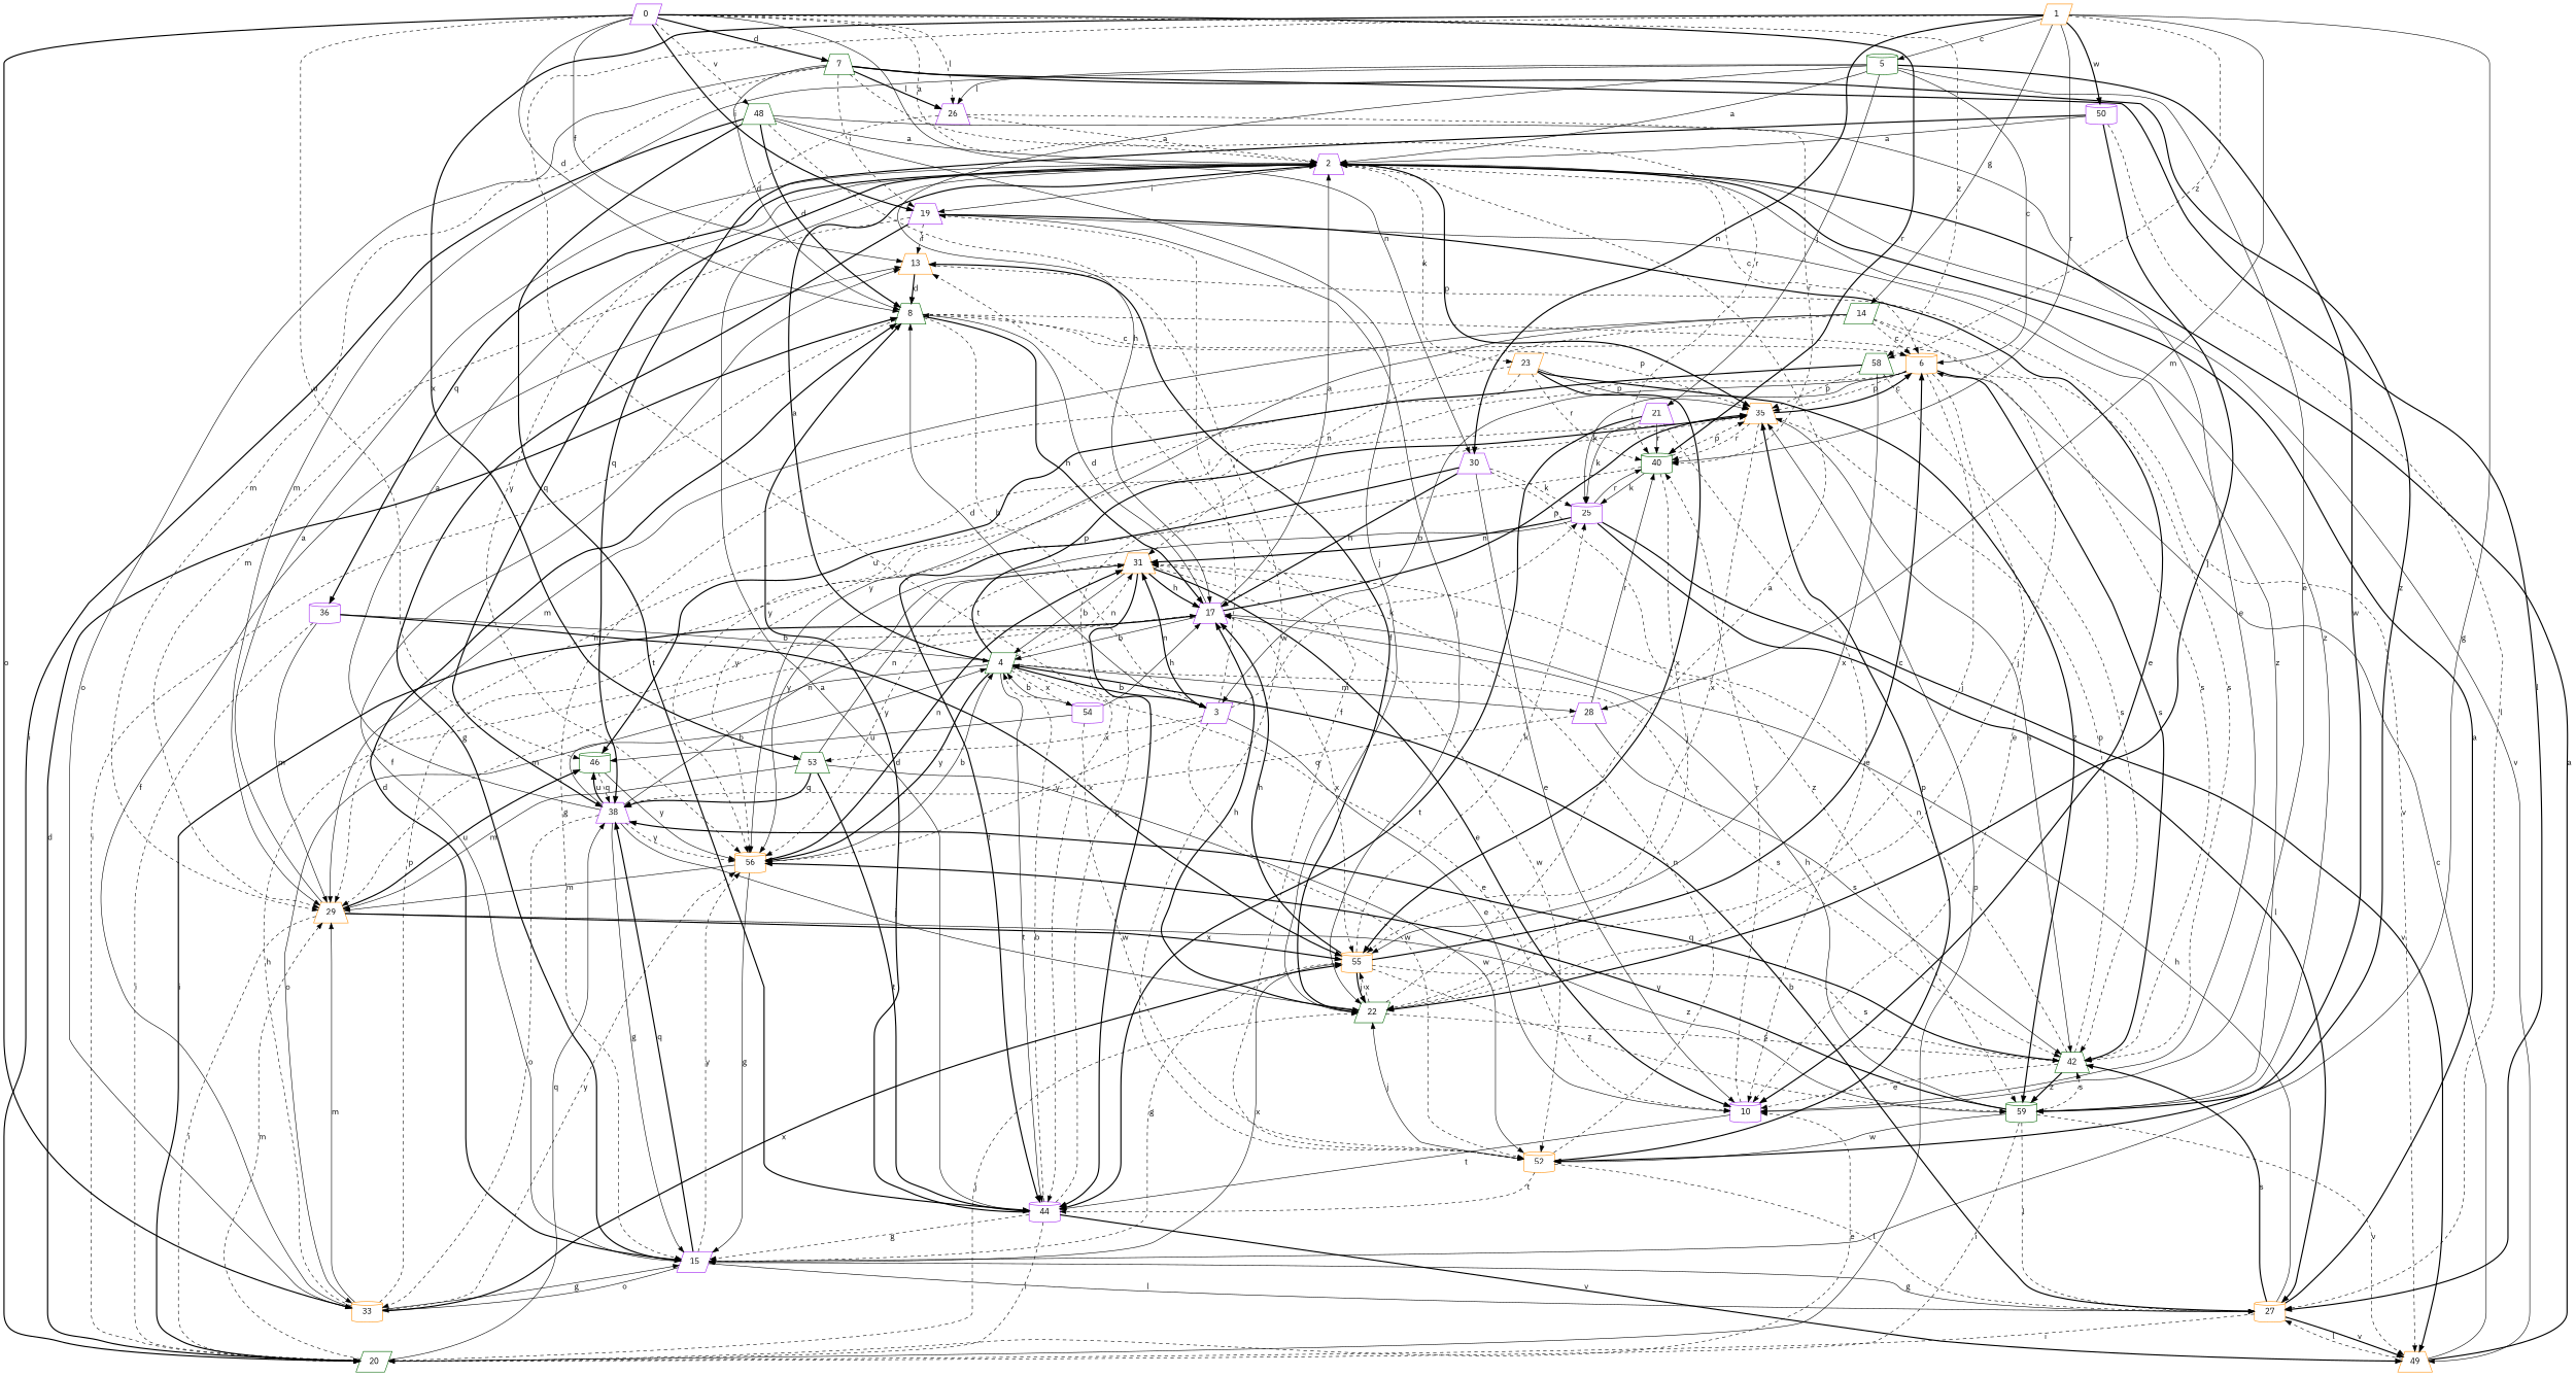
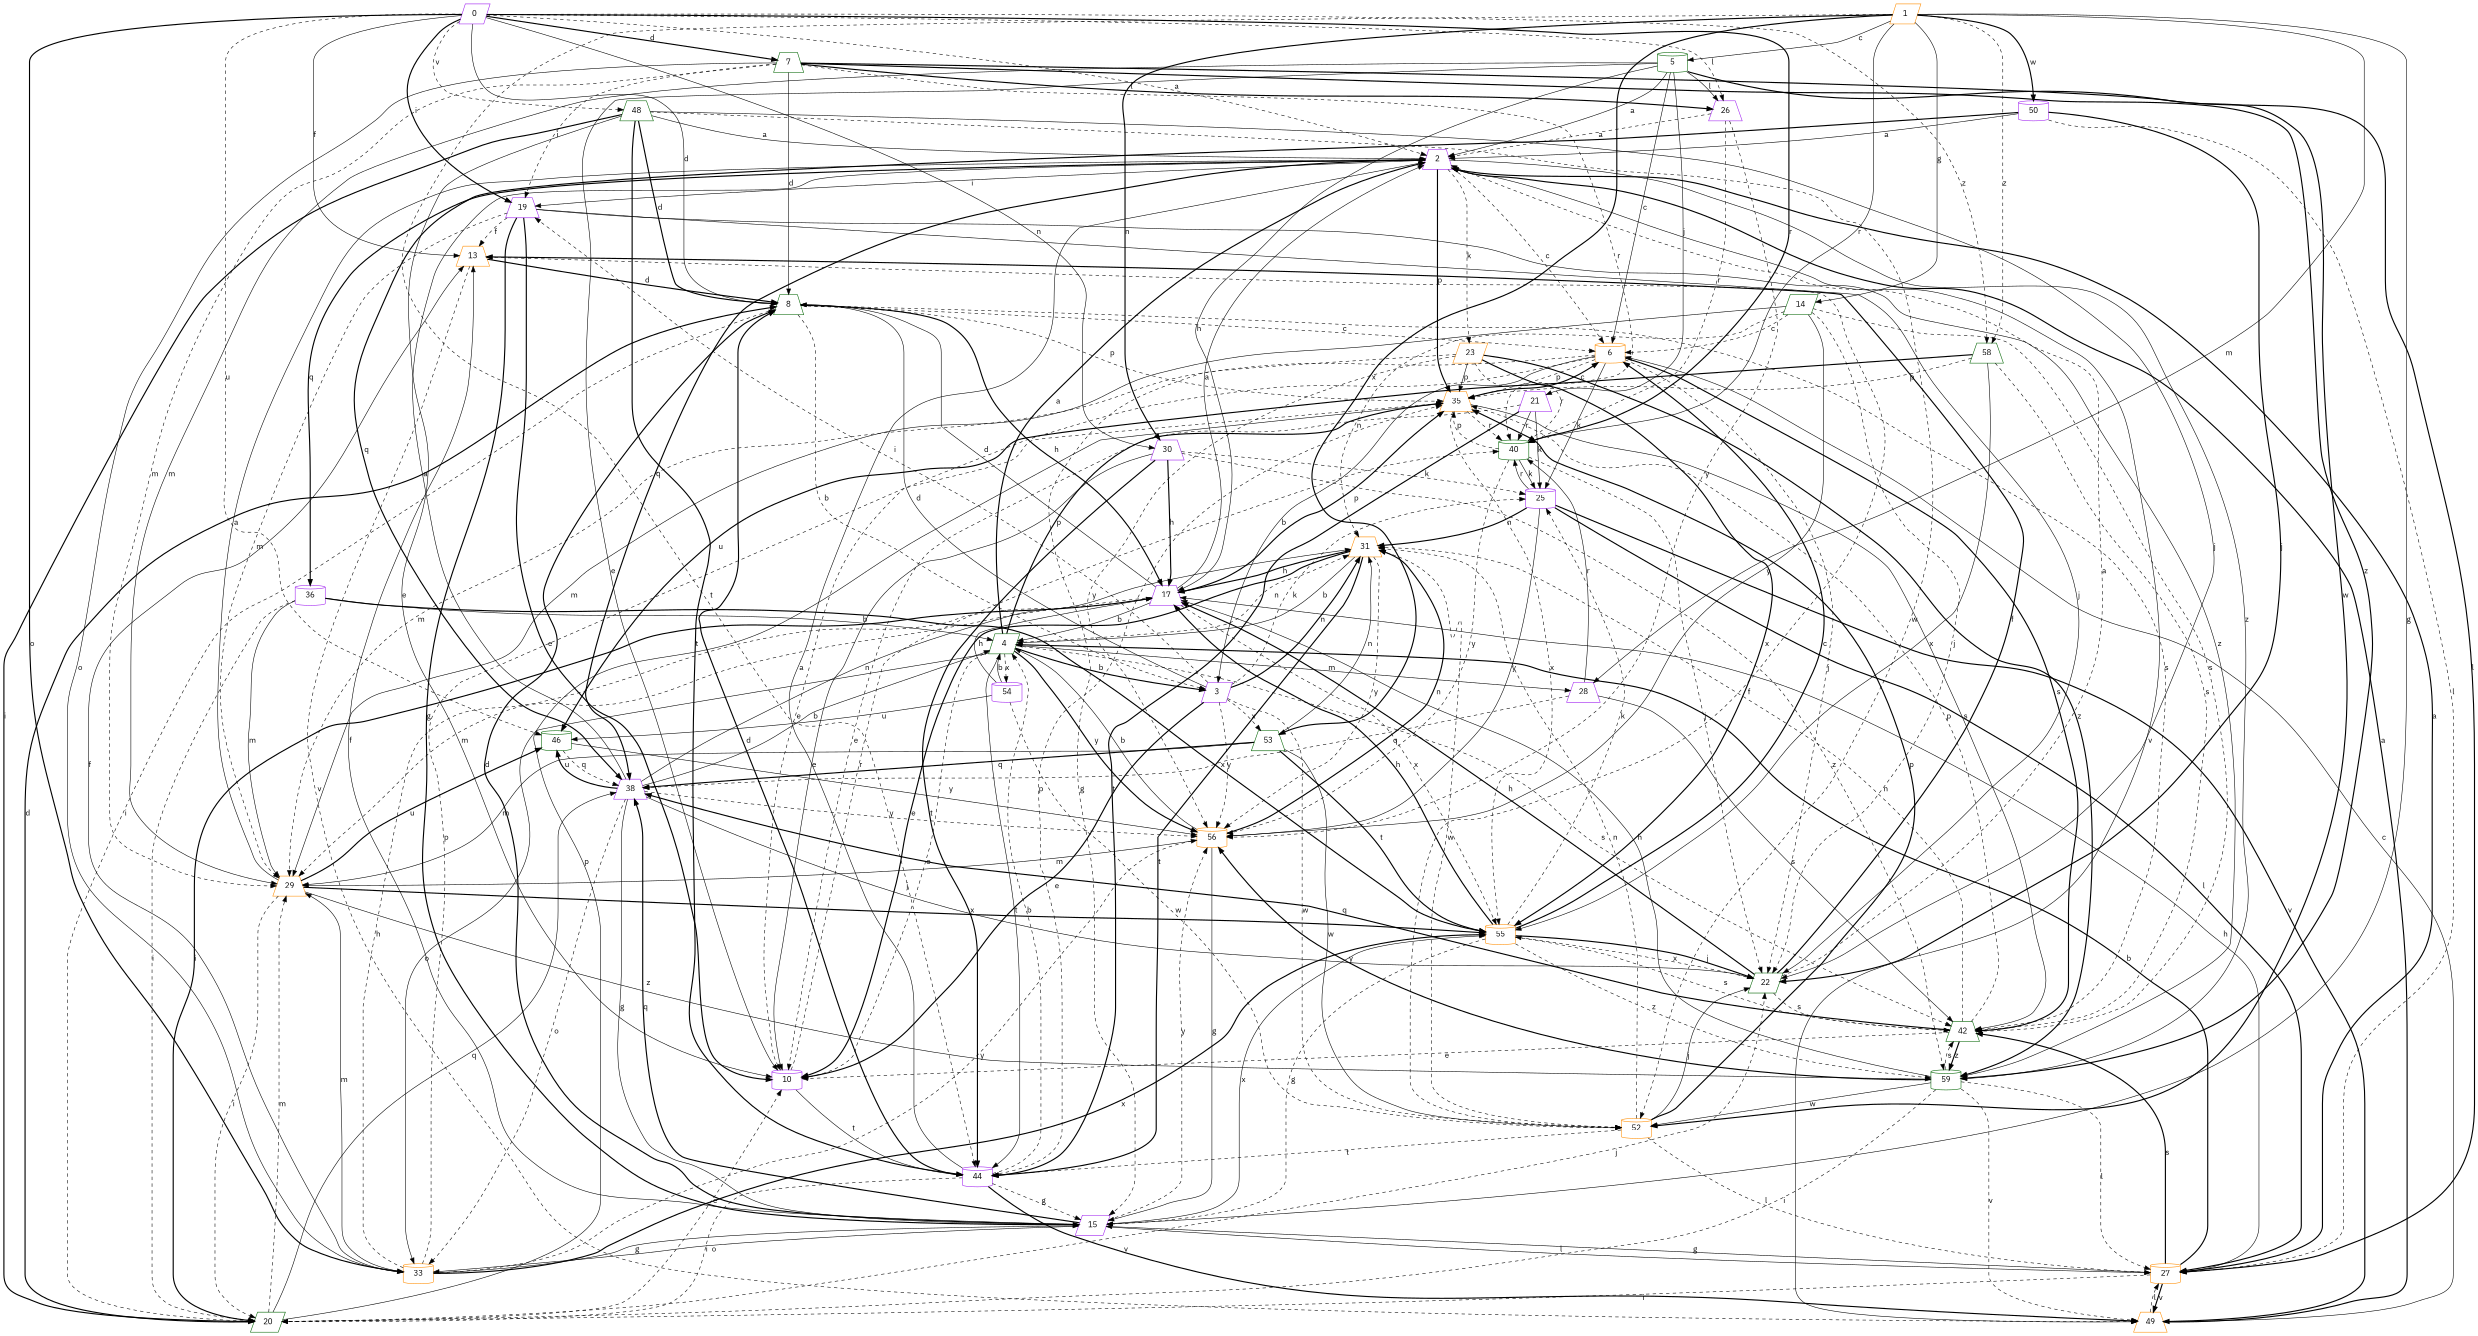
  strict digraph {
    fontname="IBM Plex Sans"
    node [color=purple fontname="IBM Plex Sans" shape=trapezium]
    edge [fontname="IBM Plex Sans" style=dashed]
    0 [shape=parallelogram]
    2
    7 [color=darkgreen]
    8 [color=darkgreen]
    13 [color=darkorange]
    19
    26
    30
    33 [color=darkorange shape=cylinder]
    40 [color=darkgreen shape=cylinder]
    46 [color=darkgreen shape=cylinder]
    48 [color=darkgreen]
    58 [color=darkgreen]
    6 [color=darkorange shape=cylinder]
    23 [color=darkorange shape=parallelogram]
    35 [color=darkorange]
    36 [shape=cylinder]
    38
    49 [color=darkorange]
    59 [color=darkgreen shape=cylinder]
    29 [color=darkorange]
    27 [color=darkorange shape=cylinder]
    3 [shape=parallelogram]
    42 [color=darkgreen]
    17
    20 [color=darkgreen shape=parallelogram]
    15 [shape=parallelogram]
    10 [shape=cylinder]
    22 [color=darkgreen shape=parallelogram]
    56 [color=darkorange shape=cylinder]
    44 [shape=cylinder]
    25 [shape=cylinder]
    55 [color=darkorange shape=cylinder]
    52 [color=darkorange shape=cylinder]
    1 [color=darkorange shape=parallelogram]
    5 [color=darkgreen shape=cylinder]
    14 [color=darkgreen shape=parallelogram]
    28
    50 [shape=cylinder]
    53 [color=darkgreen]
    21
    31 [color=darkorange]
    4 [color=darkgreen shape=parallelogram]
    54 [shape=cylinder]
    0 -> 2 [label=a]
    0 -> 7 [label=d style=bold]
    0 -> 8 [label=d style=solid]
    0 -> 13 [label=f style=solid]
    0 -> 19 [label=i style=bold]
    0 -> 26 [label=l]
    0 -> 30 [label=n style=solid]
    0 -> 33 [label=o style=bold]
    0 -> 40 [label=r style=bold]
    0 -> 46 [label=u]
    0 -> 48 [label=v]
    0 -> 58 [label=z]
    2 -> 19 [label=i style=solid]
    2 -> 6 [label=c]
    2 -> 23 [label=k]
    2 -> 35 [label=p style=bold]
    2 -> 36 [label=q style=bold]
    2 -> 38 [label=q style=bold]
    2 -> 49 [label=v style=solid]
    2 -> 59 [label=z style=solid]
    7 -> 8 [label=d style=solid]
    7 -> 19 [label=i]
    7 -> 26 [label=l style=bold]
    7 -> 33 [label=o style=solid]
    7 -> 40 [label=r]
    7 -> 59 [label=z style=bold]
    7 -> 29 [label=m]
    7 -> 27 [label=l style=bold]
    8 -> 6 [label=c]
    8 -> 35 [label=p]
    8 -> 3 [label=b]
    8 -> 42 [label=s]
    8 -> 17 [label=h style=bold]
    8 -> 20 [label=i]
    13 -> 8 [label=d style=bold]
    13 -> 49 [label=v]
    19 -> 13 [label=f]
    19 -> 59 [label=z style=solid]
    19 -> 29 [label=m]
    19 -> 15 [label=g style=bold]
    19 -> 10 [label=e style=bold]
    19 -> 22 [label=j style=solid]
    26 -> 2 [label=a]
    26 -> 40 [label=r]
    26 -> 56 [label=y]
    30 -> 59 [label=z]
    30 -> 17 [label=h style=bold]
    30 -> 10 [label=e style=solid]
    30 -> 44 [label=t style=bold]
    30 -> 25 [label=k]
    33 -> 13 [label=f style=solid]
    33 -> 35 [label=p]
    33 -> 29 [label=m style=solid]
    33 -> 17 [label=h]
    33 -> 15 [label=g style=solid]
    33 -> 56 [label=y]
    33 -> 55 [label=x style=bold]
    40 -> 35 [label=p]
    40 -> 22 [label=j]
    40 -> 56 [label=y]
    40 -> 25 [label=k style=solid]
    46 -> 38 [label=q]
    46 -> 56 [label=y style=solid]
    48 -> 2 [label=a style=solid]
    48 -> 8 [label=d style=bold]
    48 -> 20 [label=i style=bold]
    48 -> 10 [label=e style=solid]
    48 -> 22 [label=j style=solid]
    48 -> 44 [label=t style=bold]
    48 -> 52 [label=w]
    58 -> 46 [label=u style=bold]
    58 -> 35 [label=p]
    58 -> 42 [label=s]
    58 -> 55 [label=x style=solid]
    6 -> 35 [label=p]
    6 -> 29 [label=m]
    6 -> 3 [label=b style=solid]
    6 -> 42 [label=s style=bold]
    6 -> 10 [label=e]
    6 -> 22 [label=j]
    6 -> 25 [label=k style=solid]
    23 -> 40 [label=r]
    23 -> 35 [label=p style=solid]
    23 -> 59 [label=z style=bold]
    23 -> 15 [label=g]
    23 -> 56 [label=y]
    23 -> 55 [label=x style=bold]
    35 -> 40 [label=r]
    35 -> 6 [label=c style=bold]
    35 -> 42 [label=s style=solid]
    35 -> 55 [label=x]
    36 -> 29 [label=m style=solid]
    36 -> 20 [label=i]
    36 -> 55 [label=x style=bold]
    36 -> 4 [label=b style=solid]
    38 -> 2 [label=a style=solid]
    38 -> 33 [label=o]
    38 -> 46 [label=u style=bold]
    38 -> 15 [label=g style=solid]
    38 -> 22 [label=j style=solid]
    38 -> 56 [label=y]
    38 -> 31 [label=n style=solid]
    38 -> 4 [label=b style=solid]
    49 -> 2 [label=a style=bold]
    49 -> 6 [label=c style=solid]
    49 -> 27 [label=l]
    59 -> 49 [label=v]
    59 -> 27 [label=l]
    59 -> 42 [label=s]
    59 -> 17 [label=h style=solid]
    59 -> 20 [label=i]
    59 -> 56 [label=y style=bold]
    59 -> 52 [label=w style=solid]
    29 -> 2 [label=a style=solid]
    29 -> 46 [label=u style=bold]
    29 -> 59 [label=z style=solid]
    29 -> 20 [label=i]
    29 -> 55 [label=x style=bold]
    27 -> 2 [label=a style=bold]
    27 -> 49 [label=v style=bold]
    27 -> 42 [label=s style=bold]
    27 -> 17 [label=h style=solid]
    27 -> 20 [label=i]
    27 -> 15 [label=g style=solid]
    27 -> 4 [label=b style=bold]
    3 -> 8 [label=d style=solid]
    3 -> 19 [label=i]
-   3 -> 10 [label=e style=solid]
+   3 -> 10 [label=e style=bold]
    3 -> 56 [label=y]
    3 -> 25 [label=k]
    3 -> 52 [label=w]
    3 -> 53 [label=x]
    3 -> 31 [label=n style=bold]
    42 -> 35 [label=p]
    42 -> 38 [label=q style=bold]
    42 -> 59 [label=z style=bold]
    42 -> 10 [label=e]
    42 -> 31 [label=n]
    17 -> 2 [label=a style=solid]
    17 -> 8 [label=d style=solid]
    17 -> 35 [label=p style=bold]
    17 -> 29 [label=m]
    17 -> 20 [label=i style=bold]
    17 -> 55 [label=x]
    17 -> 4 [label=b style=solid]
    20 -> 8 [label=d style=bold]
    20 -> 35 [label=p style=solid]
    20 -> 38 [label=q style=solid]
    20 -> 29 [label=m]
    20 -> 10 [label=e]
    20 -> 22 [label=j]
    15 -> 8 [label=d style=bold]
    15 -> 13 [label=f style=solid]
    15 -> 33 [label=o style=solid]
    15 -> 38 [label=q style=bold]
    15 -> 27 [label=l style=solid]
    15 -> 56 [label=y]
    15 -> 55 [label=x style=solid]
    10 -> 40 [label=r]
    10 -> 44 [label=t style=solid]
    22 -> 2 [label=a]
    22 -> 13 [label=f style=bold]
    22 -> 42 [label=s]
    22 -> 17 [label=h style=bold]
    22 -> 55 [label=x]
    56 -> 29 [label=m style=solid]
    56 -> 15 [label=g style=solid]
    56 -> 31 [label=n style=bold]
    56 -> 4 [label=b style=solid]
    44 -> 2 [label=a style=solid]
    44 -> 8 [label=d style=bold]
    44 -> 35 [label=p]
    44 -> 49 [label=v style=bold]
    44 -> 20 [label=i]
    44 -> 15 [label=g]
    44 -> 4 [label=b]
    25 -> 40 [label=r style=solid]
    25 -> 49 [label=v style=bold]
    25 -> 27 [label=l style=bold]
    25 -> 56 [label=y style=solid]
    25 -> 31 [label=n style=bold]
    55 -> 6 [label=c style=bold]
    55 -> 59 [label=z]
    55 -> 42 [label=s]
    55 -> 17 [label=h style=bold]
    55 -> 15 [label=g]
    55 -> 22 [label=j style=bold]
    55 -> 25 [label=k]
    52 -> 13 [label=f]
    52 -> 35 [label=p style=bold]
    52 -> 27 [label=l]
    52 -> 22 [label=j style=solid]
    52 -> 44 [label=t]
    52 -> 31 [label=n]
    1 -> 30 [label=n style=bold]
    1 -> 40 [label=r style=solid]
    1 -> 58 [label=z]
    1 -> 15 [label=g style=solid]
    1 -> 44 [label=t]
    1 -> 5 [label=c style=solid]
    1 -> 14 [label=g style=solid]
    1 -> 28 [label=m style=solid]
    1 -> 50 [label=w style=bold]
    1 -> 53 [label=x style=bold]
    5 -> 2 [label=a style=solid]
    5 -> 26 [label=l style=solid]
    5 -> 6 [label=c style=solid]
    5 -> 29 [label=m style=solid]
    5 -> 17 [label=h style=solid]
    5 -> 10 [label=e style=solid]
    5 -> 52 [label=w style=bold]
    5 -> 21 [label=j style=solid]
    14 -> 6 [label=c]
    14 -> 29 [label=m style=solid]
    14 -> 42 [label=s]
    14 -> 22 [label=j]
    14 -> 56 [label=y style=solid]
    14 -> 31 [label=n]
    28 -> 40 [label=r style=solid]
    28 -> 38 [label=q]
    28 -> 42 [label=s style=solid]
    50 -> 2 [label=a style=solid]
    50 -> 38 [label=q style=bold]
    50 -> 27 [label=l]
    50 -> 22 [label=j style=bold]
    53 -> 38 [label=q style=bold]
    53 -> 29 [label=m style=solid]
-   53 -> 44 [label=t style=bold]
+   53 -> 55 [label=t style=bold]
    53 -> 52 [label=w style=solid]
    53 -> 31 [label=n style=solid]
    21 -> 40 [label=r style=solid]
    21 -> 10 [label=e]
    21 -> 44 [label=t style=bold]
    21 -> 25 [label=k style=solid]
    31 -> 17 [label=h style=bold]
    31 -> 10 [label=e style=bold]
    31 -> 56 [label=y]
    31 -> 44 [label=t style=bold]
    31 -> 52 [label=w]
    31 -> 4 [label=b style=solid]
    4 -> 2 [label=a style=bold]
    4 -> 33 [label=o style=solid]
    4 -> 35 [label=p style=bold]
    4 -> 3 [label=b style=bold]
    4 -> 42 [label=s]
    4 -> 10 [label=e]
    4 -> 56 [label=y style=bold]
    4 -> 44 [label=t style=solid]
    4 -> 28 [label=m style=solid]
    4 -> 31 [label=n]
    4 -> 54 [label=x]
    54 -> 46 [label=u style=solid]
    54 -> 17 [label=h style=solid]
    54 -> 52 [label=w]
    54 -> 4 [label=b style=solid]
  }
